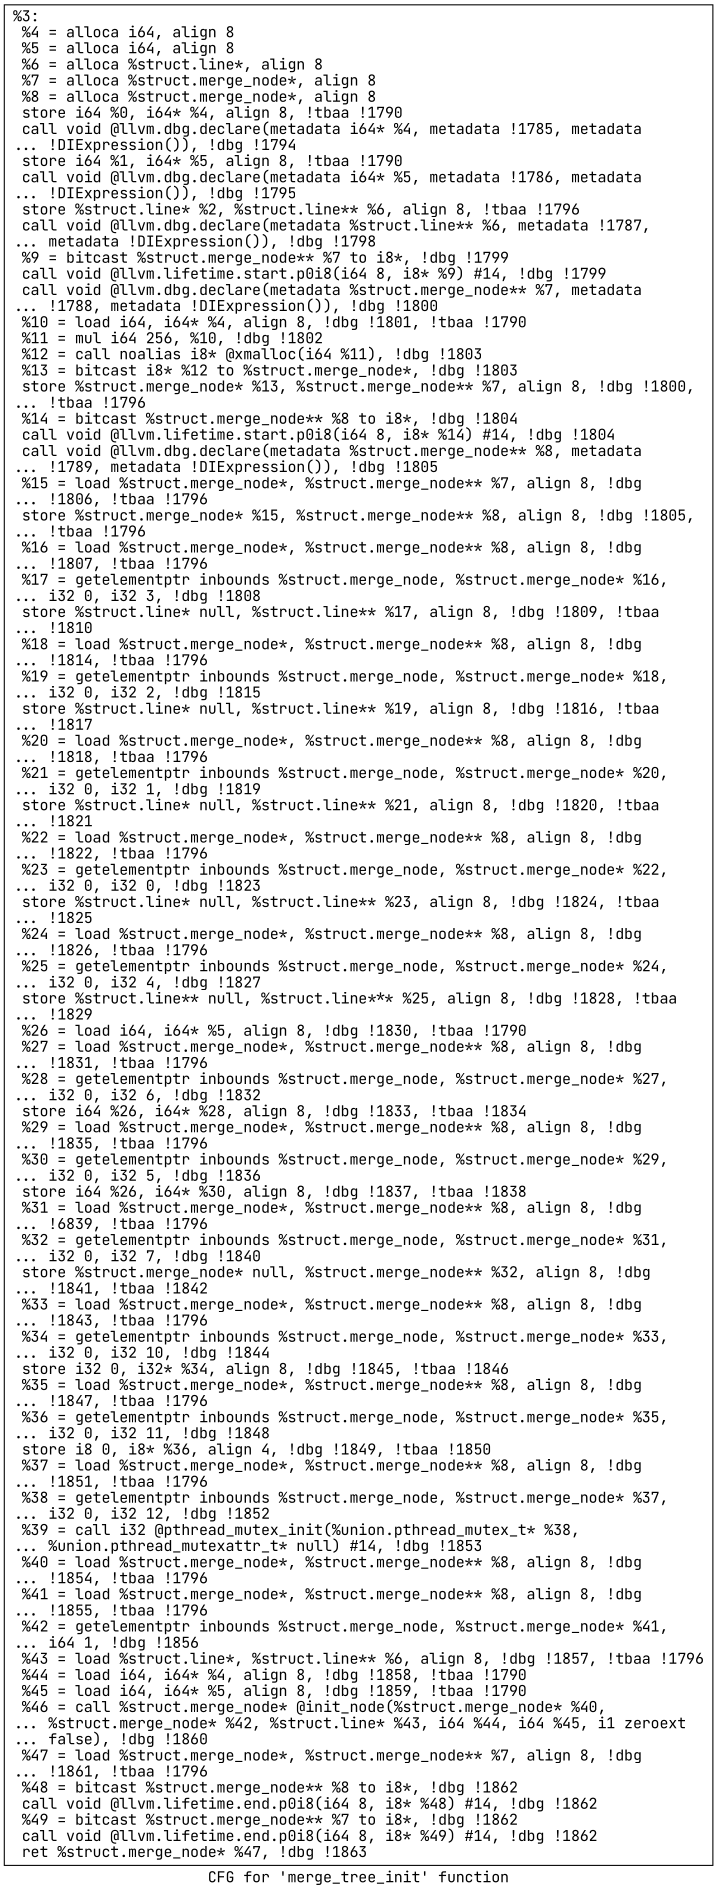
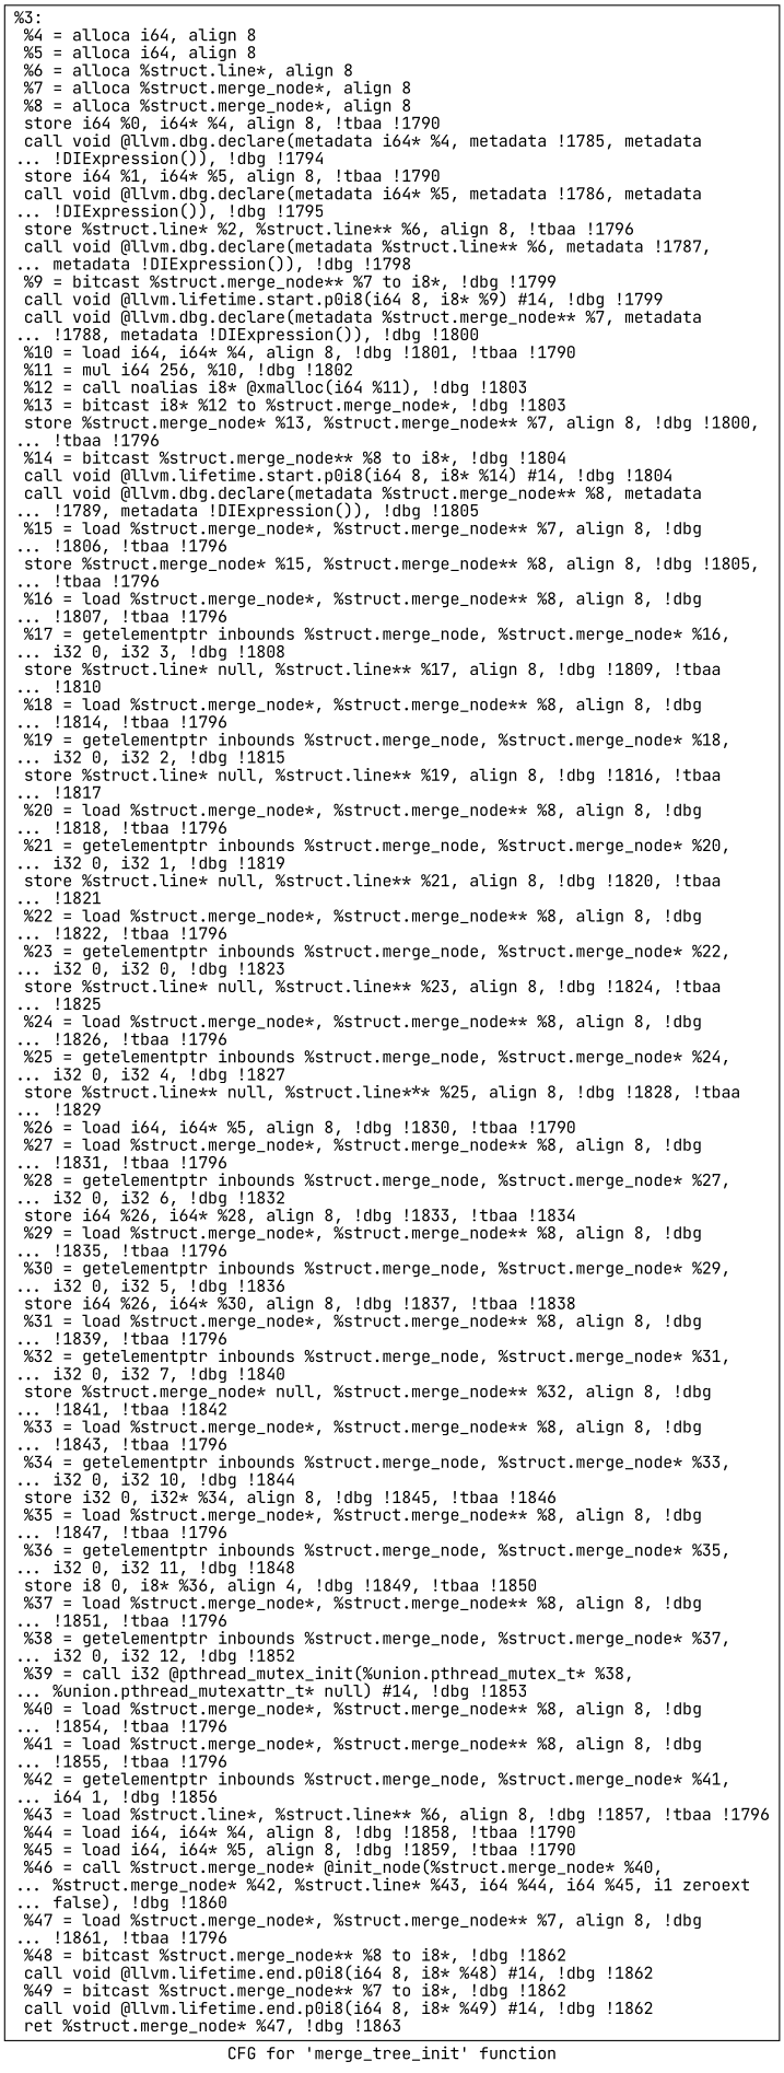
  digraph {
    label="CFG for 'merge_tree_init' function"
    fontname="JetBrains Mono"
-   n1 [label="{%3:\l  %4 = alloca i64, align 8\l  %5 = alloca i64, align 8\l  %6 = alloca %struct.line*, align 8\l  %7 = alloca %struct.merge_node*, align 8\l  %8 = alloca %struct.merge_node*, align 8\l  store i64 %0, i64* %4, align 8, !tbaa !1790\l  call void @llvm.dbg.declare(metadata i64* %4, metadata !1785, metadata\l... !DIExpression()), !dbg !1794\l  store i64 %1, i64* %5, align 8, !tbaa !1790\l  call void @llvm.dbg.declare(metadata i64* %5, metadata !1786, metadata\l... !DIExpression()), !dbg !1795\l  store %struct.line* %2, %struct.line** %6, align 8, !tbaa !1796\l  call void @llvm.dbg.declare(metadata %struct.line** %6, metadata !1787,\l... metadata !DIExpression()), !dbg !1798\l  %9 = bitcast %struct.merge_node** %7 to i8*, !dbg !1799\l  call void @llvm.lifetime.start.p0i8(i64 8, i8* %9) #14, !dbg !1799\l  call void @llvm.dbg.declare(metadata %struct.merge_node** %7, metadata\l... !1788, metadata !DIExpression()), !dbg !1800\l  %10 = load i64, i64* %4, align 8, !dbg !1801, !tbaa !1790\l  %11 = mul i64 256, %10, !dbg !1802\l  %12 = call noalias i8* @xmalloc(i64 %11), !dbg !1803\l  %13 = bitcast i8* %12 to %struct.merge_node*, !dbg !1803\l  store %struct.merge_node* %13, %struct.merge_node** %7, align 8, !dbg !1800,\l... !tbaa !1796\l  %14 = bitcast %struct.merge_node** %8 to i8*, !dbg !1804\l  call void @llvm.lifetime.start.p0i8(i64 8, i8* %14) #14, !dbg !1804\l  call void @llvm.dbg.declare(metadata %struct.merge_node** %8, metadata\l... !1789, metadata !DIExpression()), !dbg !1805\l  %15 = load %struct.merge_node*, %struct.merge_node** %7, align 8, !dbg\l... !1806, !tbaa !1796\l  store %struct.merge_node* %15, %struct.merge_node** %8, align 8, !dbg !1805,\l... !tbaa !1796\l  %16 = load %struct.merge_node*, %struct.merge_node** %8, align 8, !dbg\l... !1807, !tbaa !1796\l  %17 = getelementptr inbounds %struct.merge_node, %struct.merge_node* %16,\l... i32 0, i32 3, !dbg !1808\l  store %struct.line* null, %struct.line** %17, align 8, !dbg !1809, !tbaa\l... !1810\l  %18 = load %struct.merge_node*, %struct.merge_node** %8, align 8, !dbg\l... !1814, !tbaa !1796\l  %19 = getelementptr inbounds %struct.merge_node, %struct.merge_node* %18,\l... i32 0, i32 2, !dbg !1815\l  store %struct.line* null, %struct.line** %19, align 8, !dbg !1816, !tbaa\l... !1817\l  %20 = load %struct.merge_node*, %struct.merge_node** %8, align 8, !dbg\l... !1818, !tbaa !1796\l  %21 = getelementptr inbounds %struct.merge_node, %struct.merge_node* %20,\l... i32 0, i32 1, !dbg !1819\l  store %struct.line* null, %struct.line** %21, align 8, !dbg !1820, !tbaa\l... !1821\l  %22 = load %struct.merge_node*, %struct.merge_node** %8, align 8, !dbg\l... !1822, !tbaa !1796\l  %23 = getelementptr inbounds %struct.merge_node, %struct.merge_node* %22,\l... i32 0, i32 0, !dbg !1823\l  store %struct.line* null, %struct.line** %23, align 8, !dbg !1824, !tbaa\l... !1825\l  %24 = load %struct.merge_node*, %struct.merge_node** %8, align 8, !dbg\l... !1826, !tbaa !1796\l  %25 = getelementptr inbounds %struct.merge_node, %struct.merge_node* %24,\l... i32 0, i32 4, !dbg !1827\l  store %struct.line** null, %struct.line*** %25, align 8, !dbg !1828, !tbaa\l... !1829\l  %26 = load i64, i64* %5, align 8, !dbg !1830, !tbaa !1790\l  %27 = load %struct.merge_node*, %struct.merge_node** %8, align 8, !dbg\l... !1831, !tbaa !1796\l  %28 = getelementptr inbounds %struct.merge_node, %struct.merge_node* %27,\l... i32 0, i32 6, !dbg !1832\l  store i64 %26, i64* %28, align 8, !dbg !1833, !tbaa !1834\l  %29 = load %struct.merge_node*, %struct.merge_node** %8, align 8, !dbg\l... !1835, !tbaa !1796\l  %30 = getelementptr inbounds %struct.merge_node, %struct.merge_node* %29,\l... i32 0, i32 5, !dbg !1836\l  store i64 %26, i64* %30, align 8, !dbg !1837, !tbaa !1838\l  %31 = load %struct.merge_node*, %struct.merge_node** %8, align 8, !dbg\l... !6839, !tbaa !1796\l  %32 = getelementptr inbounds %struct.merge_node, %struct.merge_node* %31,\l... i32 0, i32 7, !dbg !1840\l  store %struct.merge_node* null, %struct.merge_node** %32, align 8, !dbg\l... !1841, !tbaa !1842\l  %33 = load %struct.merge_node*, %struct.merge_node** %8, align 8, !dbg\l... !1843, !tbaa !1796\l  %34 = getelementptr inbounds %struct.merge_node, %struct.merge_node* %33,\l... i32 0, i32 10, !dbg !1844\l  store i32 0, i32* %34, align 8, !dbg !1845, !tbaa !1846\l  %35 = load %struct.merge_node*, %struct.merge_node** %8, align 8, !dbg\l... !1847, !tbaa !1796\l  %36 = getelementptr inbounds %struct.merge_node, %struct.merge_node* %35,\l... i32 0, i32 11, !dbg !1848\l  store i8 0, i8* %36, align 4, !dbg !1849, !tbaa !1850\l  %37 = load %struct.merge_node*, %struct.merge_node** %8, align 8, !dbg\l... !1851, !tbaa !1796\l  %38 = getelementptr inbounds %struct.merge_node, %struct.merge_node* %37,\l... i32 0, i32 12, !dbg !1852\l  %39 = call i32 @pthread_mutex_init(%union.pthread_mutex_t* %38,\l... %union.pthread_mutexattr_t* null) #14, !dbg !1853\l  %40 = load %struct.merge_node*, %struct.merge_node** %8, align 8, !dbg\l... !1854, !tbaa !1796\l  %41 = load %struct.merge_node*, %struct.merge_node** %8, align 8, !dbg\l... !1855, !tbaa !1796\l  %42 = getelementptr inbounds %struct.merge_node, %struct.merge_node* %41,\l... i64 1, !dbg !1856\l  %43 = load %struct.line*, %struct.line** %6, align 8, !dbg !1857, !tbaa !1796\l  %44 = load i64, i64* %4, align 8, !dbg !1858, !tbaa !1790\l  %45 = load i64, i64* %5, align 8, !dbg !1859, !tbaa !1790\l  %46 = call %struct.merge_node* @init_node(%struct.merge_node* %40,\l... %struct.merge_node* %42, %struct.line* %43, i64 %44, i64 %45, i1 zeroext\l... false), !dbg !1860\l  %47 = load %struct.merge_node*, %struct.merge_node** %7, align 8, !dbg\l... !1861, !tbaa !1796\l  %48 = bitcast %struct.merge_node** %8 to i8*, !dbg !1862\l  call void @llvm.lifetime.end.p0i8(i64 8, i8* %48) #14, !dbg !1862\l  %49 = bitcast %struct.merge_node** %7 to i8*, !dbg !1862\l  call void @llvm.lifetime.end.p0i8(i64 8, i8* %49) #14, !dbg !1862\l  ret %struct.merge_node* %47, !dbg !1863\l}" shape=record fontname="JetBrains Mono"]
+   n1 [label="{%3:\l  %4 = alloca i64, align 8\l  %5 = alloca i64, align 8\l  %6 = alloca %struct.line*, align 8\l  %7 = alloca %struct.merge_node*, align 8\l  %8 = alloca %struct.merge_node*, align 8\l  store i64 %0, i64* %4, align 8, !tbaa !1790\l  call void @llvm.dbg.declare(metadata i64* %4, metadata !1785, metadata\l... !DIExpression()), !dbg !1794\l  store i64 %1, i64* %5, align 8, !tbaa !1790\l  call void @llvm.dbg.declare(metadata i64* %5, metadata !1786, metadata\l... !DIExpression()), !dbg !1795\l  store %struct.line* %2, %struct.line** %6, align 8, !tbaa !1796\l  call void @llvm.dbg.declare(metadata %struct.line** %6, metadata !1787,\l... metadata !DIExpression()), !dbg !1798\l  %9 = bitcast %struct.merge_node** %7 to i8*, !dbg !1799\l  call void @llvm.lifetime.start.p0i8(i64 8, i8* %9) #14, !dbg !1799\l  call void @llvm.dbg.declare(metadata %struct.merge_node** %7, metadata\l... !1788, metadata !DIExpression()), !dbg !1800\l  %10 = load i64, i64* %4, align 8, !dbg !1801, !tbaa !1790\l  %11 = mul i64 256, %10, !dbg !1802\l  %12 = call noalias i8* @xmalloc(i64 %11), !dbg !1803\l  %13 = bitcast i8* %12 to %struct.merge_node*, !dbg !1803\l  store %struct.merge_node* %13, %struct.merge_node** %7, align 8, !dbg !1800,\l... !tbaa !1796\l  %14 = bitcast %struct.merge_node** %8 to i8*, !dbg !1804\l  call void @llvm.lifetime.start.p0i8(i64 8, i8* %14) #14, !dbg !1804\l  call void @llvm.dbg.declare(metadata %struct.merge_node** %8, metadata\l... !1789, metadata !DIExpression()), !dbg !1805\l  %15 = load %struct.merge_node*, %struct.merge_node** %7, align 8, !dbg\l... !1806, !tbaa !1796\l  store %struct.merge_node* %15, %struct.merge_node** %8, align 8, !dbg !1805,\l... !tbaa !1796\l  %16 = load %struct.merge_node*, %struct.merge_node** %8, align 8, !dbg\l... !1807, !tbaa !1796\l  %17 = getelementptr inbounds %struct.merge_node, %struct.merge_node* %16,\l... i32 0, i32 3, !dbg !1808\l  store %struct.line* null, %struct.line** %17, align 8, !dbg !1809, !tbaa\l... !1810\l  %18 = load %struct.merge_node*, %struct.merge_node** %8, align 8, !dbg\l... !1814, !tbaa !1796\l  %19 = getelementptr inbounds %struct.merge_node, %struct.merge_node* %18,\l... i32 0, i32 2, !dbg !1815\l  store %struct.line* null, %struct.line** %19, align 8, !dbg !1816, !tbaa\l... !1817\l  %20 = load %struct.merge_node*, %struct.merge_node** %8, align 8, !dbg\l... !1818, !tbaa !1796\l  %21 = getelementptr inbounds %struct.merge_node, %struct.merge_node* %20,\l... i32 0, i32 1, !dbg !1819\l  store %struct.line* null, %struct.line** %21, align 8, !dbg !1820, !tbaa\l... !1821\l  %22 = load %struct.merge_node*, %struct.merge_node** %8, align 8, !dbg\l... !1822, !tbaa !1796\l  %23 = getelementptr inbounds %struct.merge_node, %struct.merge_node* %22,\l... i32 0, i32 0, !dbg !1823\l  store %struct.line* null, %struct.line** %23, align 8, !dbg !1824, !tbaa\l... !1825\l  %24 = load %struct.merge_node*, %struct.merge_node** %8, align 8, !dbg\l... !1826, !tbaa !1796\l  %25 = getelementptr inbounds %struct.merge_node, %struct.merge_node* %24,\l... i32 0, i32 4, !dbg !1827\l  store %struct.line** null, %struct.line*** %25, align 8, !dbg !1828, !tbaa\l... !1829\l  %26 = load i64, i64* %5, align 8, !dbg !1830, !tbaa !1790\l  %27 = load %struct.merge_node*, %struct.merge_node** %8, align 8, !dbg\l... !1831, !tbaa !1796\l  %28 = getelementptr inbounds %struct.merge_node, %struct.merge_node* %27,\l... i32 0, i32 6, !dbg !1832\l  store i64 %26, i64* %28, align 8, !dbg !1833, !tbaa !1834\l  %29 = load %struct.merge_node*, %struct.merge_node** %8, align 8, !dbg\l... !1835, !tbaa !1796\l  %30 = getelementptr inbounds %struct.merge_node, %struct.merge_node* %29,\l... i32 0, i32 5, !dbg !1836\l  store i64 %26, i64* %30, align 8, !dbg !1837, !tbaa !1838\l  %31 = load %struct.merge_node*, %struct.merge_node** %8, align 8, !dbg\l... !1839, !tbaa !1796\l  %32 = getelementptr inbounds %struct.merge_node, %struct.merge_node* %31,\l... i32 0, i32 7, !dbg !1840\l  store %struct.merge_node* null, %struct.merge_node** %32, align 8, !dbg\l... !1841, !tbaa !1842\l  %33 = load %struct.merge_node*, %struct.merge_node** %8, align 8, !dbg\l... !1843, !tbaa !1796\l  %34 = getelementptr inbounds %struct.merge_node, %struct.merge_node* %33,\l... i32 0, i32 10, !dbg !1844\l  store i32 0, i32* %34, align 8, !dbg !1845, !tbaa !1846\l  %35 = load %struct.merge_node*, %struct.merge_node** %8, align 8, !dbg\l... !1847, !tbaa !1796\l  %36 = getelementptr inbounds %struct.merge_node, %struct.merge_node* %35,\l... i32 0, i32 11, !dbg !1848\l  store i8 0, i8* %36, align 4, !dbg !1849, !tbaa !1850\l  %37 = load %struct.merge_node*, %struct.merge_node** %8, align 8, !dbg\l... !1851, !tbaa !1796\l  %38 = getelementptr inbounds %struct.merge_node, %struct.merge_node* %37,\l... i32 0, i32 12, !dbg !1852\l  %39 = call i32 @pthread_mutex_init(%union.pthread_mutex_t* %38,\l... %union.pthread_mutexattr_t* null) #14, !dbg !1853\l  %40 = load %struct.merge_node*, %struct.merge_node** %8, align 8, !dbg\l... !1854, !tbaa !1796\l  %41 = load %struct.merge_node*, %struct.merge_node** %8, align 8, !dbg\l... !1855, !tbaa !1796\l  %42 = getelementptr inbounds %struct.merge_node, %struct.merge_node* %41,\l... i64 1, !dbg !1856\l  %43 = load %struct.line*, %struct.line** %6, align 8, !dbg !1857, !tbaa !1796\l  %44 = load i64, i64* %4, align 8, !dbg !1858, !tbaa !1790\l  %45 = load i64, i64* %5, align 8, !dbg !1859, !tbaa !1790\l  %46 = call %struct.merge_node* @init_node(%struct.merge_node* %40,\l... %struct.merge_node* %42, %struct.line* %43, i64 %44, i64 %45, i1 zeroext\l... false), !dbg !1860\l  %47 = load %struct.merge_node*, %struct.merge_node** %7, align 8, !dbg\l... !1861, !tbaa !1796\l  %48 = bitcast %struct.merge_node** %8 to i8*, !dbg !1862\l  call void @llvm.lifetime.end.p0i8(i64 8, i8* %48) #14, !dbg !1862\l  %49 = bitcast %struct.merge_node** %7 to i8*, !dbg !1862\l  call void @llvm.lifetime.end.p0i8(i64 8, i8* %49) #14, !dbg !1862\l  ret %struct.merge_node* %47, !dbg !1863\l}" shape=record fontname="JetBrains Mono"]
  }
